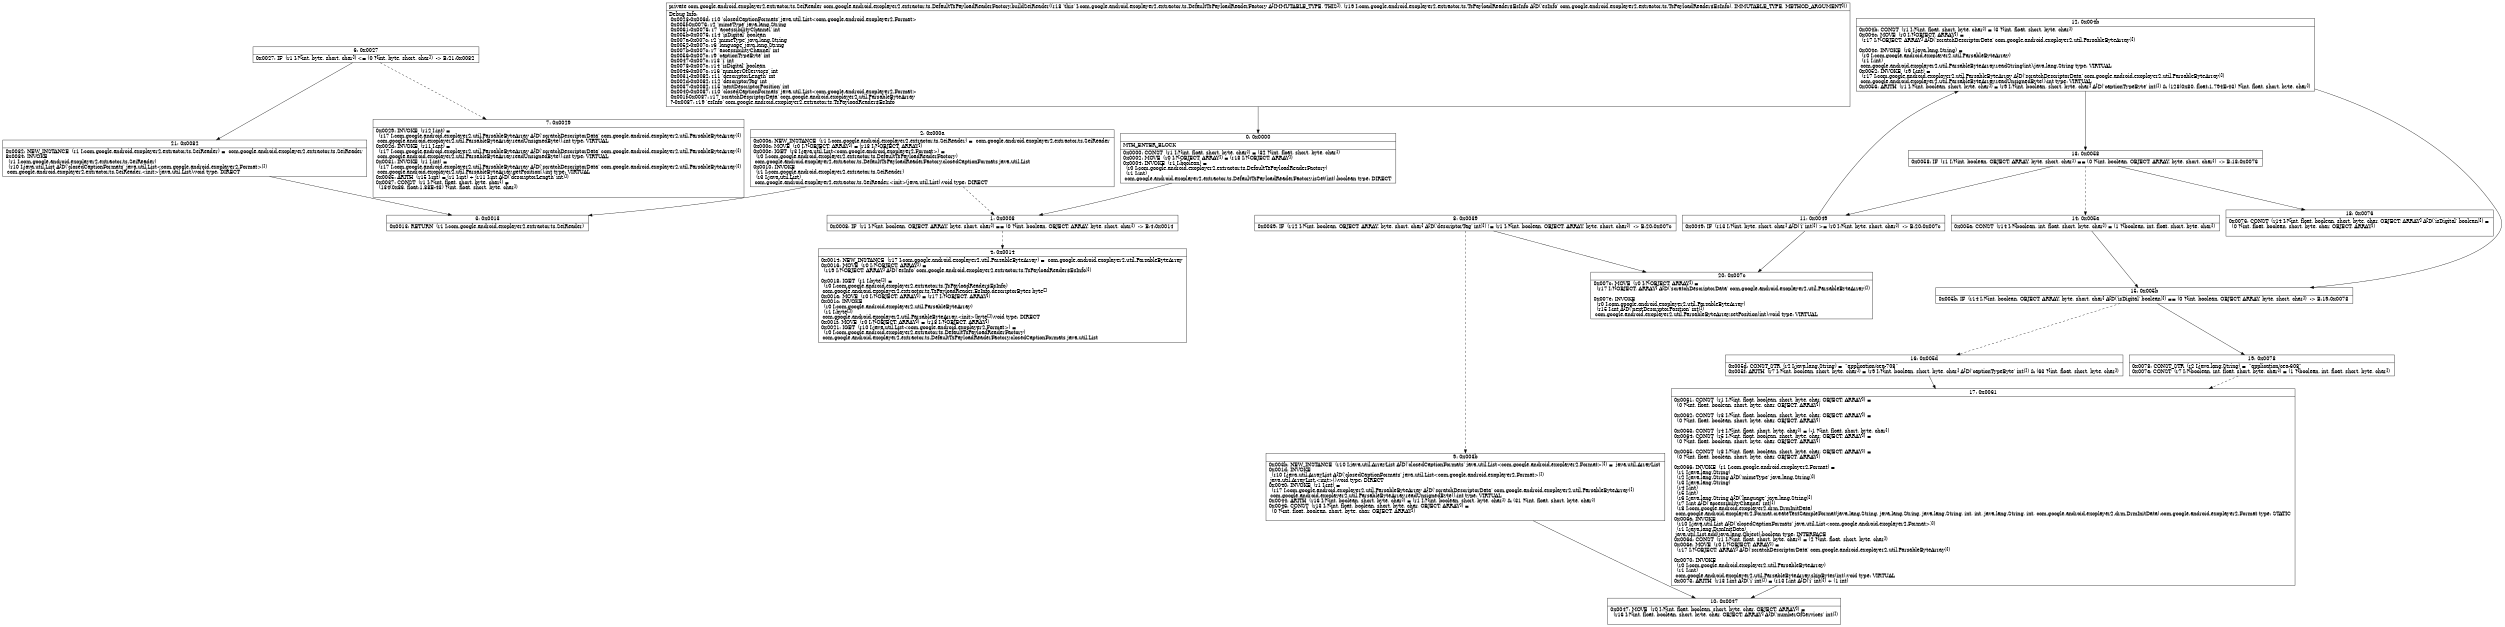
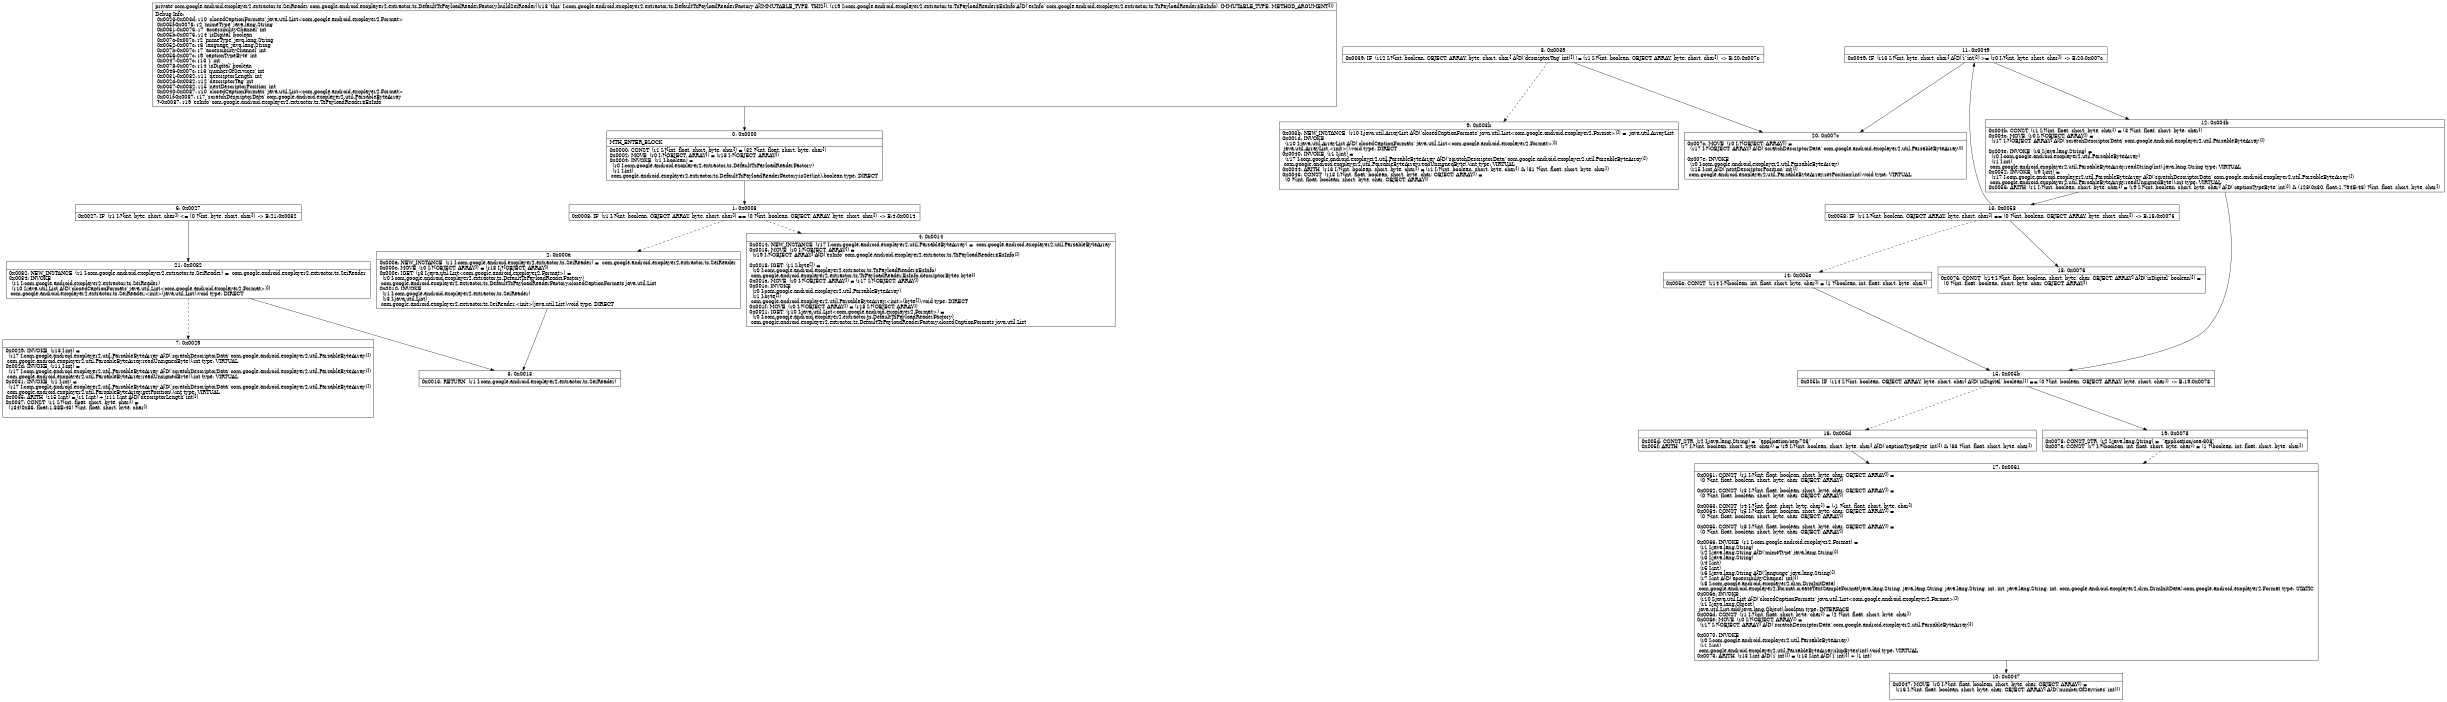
  digraph {
    node [shape=record]
    n1 [label="{0\:\ 0x0000|MTH_ENTER_BLOCK\l|0x0000: CONST  (r1 I:?[int, float, short, byte, char]) = (32 ?[int, float, short, byte, char]) \l0x0002: MOVE  (r0 I:?[OBJECT, ARRAY]) = (r18 I:?[OBJECT, ARRAY]) \l0x0004: INVOKE  (r1 I:boolean) = \l  (r0 I:com.google.android.exoplayer2.extractor.ts.DefaultTsPayloadReaderFactory)\l  (r1 I:int)\l com.google.android.exoplayer2.extractor.ts.DefaultTsPayloadReaderFactory.isSet(int):boolean type: DIRECT \l}"]
    n2 [label="{1\:\ 0x0008|0x0008: IF  (r1 I:?[int, boolean, OBJECT, ARRAY, byte, short, char]) == (0 ?[int, boolean, OBJECT, ARRAY, byte, short, char])  \-\> B:4:0x0014 \l}"]
    n3 [label="{2\:\ 0x000a|0x000a: NEW_INSTANCE  (r1 I:com.google.android.exoplayer2.extractor.ts.SeiReader) =  com.google.android.exoplayer2.extractor.ts.SeiReader \l0x000c: MOVE  (r0 I:?[OBJECT, ARRAY]) = (r18 I:?[OBJECT, ARRAY]) \l0x000e: IGET  (r3 I:java.util.List\<com.google.android.exoplayer2.Format\>) = \l  (r0 I:com.google.android.exoplayer2.extractor.ts.DefaultTsPayloadReaderFactory)\l com.google.android.exoplayer2.extractor.ts.DefaultTsPayloadReaderFactory.closedCaptionFormats java.util.List \l0x0010: INVOKE  \l  (r1 I:com.google.android.exoplayer2.extractor.ts.SeiReader)\l  (r3 I:java.util.List)\l com.google.android.exoplayer2.extractor.ts.SeiReader.\<init\>(java.util.List):void type: DIRECT \l}"]
    n4 [label="{4\:\ 0x0014|0x0014: NEW_INSTANCE  (r17 I:com.google.android.exoplayer2.util.ParsableByteArray) =  com.google.android.exoplayer2.util.ParsableByteArray \l0x0016: MOVE  (r0 I:?[OBJECT, ARRAY]) = \l  (r19 I:?[OBJECT, ARRAY] A[D('esInfo' com.google.android.exoplayer2.extractor.ts.TsPayloadReader$EsInfo)])\l \l0x0018: IGET  (r1 I:byte[]) = \l  (r0 I:com.google.android.exoplayer2.extractor.ts.TsPayloadReader$EsInfo)\l com.google.android.exoplayer2.extractor.ts.TsPayloadReader.EsInfo.descriptorBytes byte[] \l0x001a: MOVE  (r0 I:?[OBJECT, ARRAY]) = (r17 I:?[OBJECT, ARRAY]) \l0x001c: INVOKE  \l  (r0 I:com.google.android.exoplayer2.util.ParsableByteArray)\l  (r1 I:byte[])\l com.google.android.exoplayer2.util.ParsableByteArray.\<init\>(byte[]):void type: DIRECT \l0x001f: MOVE  (r0 I:?[OBJECT, ARRAY]) = (r18 I:?[OBJECT, ARRAY]) \l0x0021: IGET  (r10 I:java.util.List\<com.google.android.exoplayer2.Format\>) = \l  (r0 I:com.google.android.exoplayer2.extractor.ts.DefaultTsPayloadReaderFactory)\l com.google.android.exoplayer2.extractor.ts.DefaultTsPayloadReaderFactory.closedCaptionFormats java.util.List \l}"]
    n5 [label="{3\:\ 0x0013|0x0013: RETURN  (r1 I:com.google.android.exoplayer2.extractor.ts.SeiReader) \l}"]
    n6 [label="{6\:\ 0x0027|0x0027: IF  (r1 I:?[int, byte, short, char]) \<= (0 ?[int, byte, short, char])  \-\> B:21:0x0082 \l}"]
-   n7 [label="{7\:\ 0x0029|0x0029: INVOKE  (r12 I:int) = \l  (r17 I:com.google.android.exoplayer2.util.ParsableByteArray A[D('scratchDescriptorData' com.google.android.exoplayer2.util.ParsableByteArray)])\l com.google.android.exoplayer2.util.ParsableByteArray.readUnsignedByte():int type: VIRTUAL \l0x002d: INVOKE  (r11 I:int) = \l  (r17 I:com.google.android.exoplayer2.util.ParsableByteArray A[D('scratchDescriptorData' com.google.android.exoplayer2.util.ParsableByteArray)])\l com.google.android.exoplayer2.util.ParsableByteArray.readUnsignedByte():int type: VIRTUAL \l0x0031: INVOKE  (r1 I:int) = \l  (r17 I:com.google.android.exoplayer2.util.ParsableByteArray A[D('scratchDescriptorData' com.google.android.exoplayer2.util.ParsableByteArray)])\l com.google.android.exoplayer2.util.ParsableByteArray.getPosition():int type: VIRTUAL \l0x0035: ARITH  (r15 I:int) = (r1 I:int) + (r11 I:int A[D('descriptorLength' int)]) \l0x0037: CONST  (r1 I:?[int, float, short, byte, char]) = \l  (134(0x86, float:1.88E\-43) ?[int, float, short, byte, char])\l \l}"]
-   n8 [label="{21\:\ 0x0082|0x0082: NEW_INSTANCE  (r1 I:com.google.android.exoplayer2.extractor.ts.SeiReader) =  com.google.android.exoplayer2.extractor.ts.SeiReader \l8x0084: INVOKE  \l  (r1 I:com.google.android.exoplayer2.extractor.ts.SeiReader)\l  (r10 I:java.util.List A[D('closedCaptionFormats' java.util.List\<com.google.android.exoplayer2.Format\>)])\l com.google.android.exoplayer2.extractor.ts.SeiReader.\<init\>(java.util.List):void type: DIRECT \l}"]
+   n7 [label="{7\:\ 0x0029|0x0029: INVOKE  (r13 I:int) = \l  (r17 I:com.google.android.exoplayer2.util.ParsableByteArray A[D('scratchDescriptorData' com.google.android.exoplayer2.util.ParsableByteArray)])\l com.google.android.exoplayer2.util.ParsableByteArray.readUnsignedByte():int type: VIRTUAL \l0x002d: INVOKE  (r11 I:int) = \l  (r17 I:com.google.android.exoplayer2.util.ParsableByteArray A[D('scratchDescriptorData' com.google.android.exoplayer2.util.ParsableByteArray)])\l com.google.android.exoplayer2.util.ParsableByteArray.readUnsignedByte():int type: VIRTUAL \l0x0031: INVOKE  (r1 I:int) = \l  (r17 I:com.google.android.exoplayer2.util.ParsableByteArray A[D('scratchDescriptorData' com.google.android.exoplayer2.util.ParsableByteArray)])\l com.google.android.exoplayer2.util.ParsableByteArray.getPosition():int type: VIRTUAL \l0x0035: ARITH  (r15 I:int) = (r1 I:int) + (r11 I:int A[D('descriptorLength' int)]) \l0x0037: CONST  (r1 I:?[int, float, short, byte, char]) = \l  (134(0x86, float:1.88E\-43) ?[int, float, short, byte, char])\l \l}"]
+   n8 [label="{21\:\ 0x0082|0x0082: NEW_INSTANCE  (r1 I:com.google.android.exoplayer2.extractor.ts.SeiReader) =  com.google.android.exoplayer2.extractor.ts.SeiReader \l0x0084: INVOKE  \l  (r1 I:com.google.android.exoplayer2.extractor.ts.SeiReader)\l  (r10 I:java.util.List A[D('closedCaptionFormats' java.util.List\<com.google.android.exoplayer2.Format\>)])\l com.google.android.exoplayer2.extractor.ts.SeiReader.\<init\>(java.util.List):void type: DIRECT \l}"]
    n9 [label="{8\:\ 0x0039|0x0039: IF  (r12 I:?[int, boolean, OBJECT, ARRAY, byte, short, char] A[D('descriptorTag' int)]) != (r1 I:?[int, boolean, OBJECT, ARRAY, byte, short, char])  \-\> B:20:0x007c \l}"]
    n10 [label="{9\:\ 0x003b|0x003b: NEW_INSTANCE  (r10 I:java.util.ArrayList A[D('closedCaptionFormats' java.util.List\<com.google.android.exoplayer2.Format\>)]) =  java.util.ArrayList \l0x001d: INVOKE  \l  (r10 I:java.util.ArrayList A[D('closedCaptionFormats' java.util.List\<com.google.android.exoplayer2.Format\>)])\l java.util.ArrayList.\<init\>():void type: DIRECT \l0x0040: INVOKE  (r1 I:int) = \l  (r17 I:com.google.android.exoplayer2.util.ParsableByteArray A[D('scratchDescriptorData' com.google.android.exoplayer2.util.ParsableByteArray)])\l com.google.android.exoplayer2.util.ParsableByteArray.readUnsignedByte():int type: VIRTUAL \l0x0044: ARITH  (r16 I:?[int, boolean, short, byte, char]) = (r1 I:?[int, boolean, short, byte, char]) & (31 ?[int, float, short, byte, char]) \l0x0046: CONST  (r13 I:?[int, float, boolean, short, byte, char, OBJECT, ARRAY]) = \l  (0 ?[int, float, boolean, short, byte, char, OBJECT, ARRAY])\l \l}"]
    n11 [label="{20\:\ 0x007c|0x007c: MOVE  (r0 I:?[OBJECT, ARRAY]) = \l  (r17 I:?[OBJECT, ARRAY] A[D('scratchDescriptorData' com.google.android.exoplayer2.util.ParsableByteArray)])\l \l0x007e: INVOKE  \l  (r0 I:com.google.android.exoplayer2.util.ParsableByteArray)\l  (r15 I:int A[D('nextDescriptorPosition' int)])\l com.google.android.exoplayer2.util.ParsableByteArray.setPosition(int):void type: VIRTUAL \l}"]
    n12 [label="{10\:\ 0x0047|0x0047: MOVE  (r0 I:?[int, float, boolean, short, byte, char, OBJECT, ARRAY]) = \l  (r16 I:?[int, float, boolean, short, byte, char, OBJECT, ARRAY] A[D('numberOfServices' int)])\l \l}"]
    n13 [label="{11\:\ 0x0049|0x0049: IF  (r13 I:?[int, byte, short, char] A[D('i' int)]) \>= (r0 I:?[int, byte, short, char])  \-\> B:20:0x007c \l}"]
    n14 [label="{12\:\ 0x004b|0x004b: CONST  (r1 I:?[int, float, short, byte, char]) = (3 ?[int, float, short, byte, char]) \l0x004c: MOVE  (r0 I:?[OBJECT, ARRAY]) = \l  (r17 I:?[OBJECT, ARRAY] A[D('scratchDescriptorData' com.google.android.exoplayer2.util.ParsableByteArray)])\l \l0x004e: INVOKE  (r6 I:java.lang.String) = \l  (r0 I:com.google.android.exoplayer2.util.ParsableByteArray)\l  (r1 I:int)\l com.google.android.exoplayer2.util.ParsableByteArray.readString(int):java.lang.String type: VIRTUAL \l0x0052: INVOKE  (r9 I:int) = \l  (r17 I:com.google.android.exoplayer2.util.ParsableByteArray A[D('scratchDescriptorData' com.google.android.exoplayer2.util.ParsableByteArray)])\l com.google.android.exoplayer2.util.ParsableByteArray.readUnsignedByte():int type: VIRTUAL \l0x0056: ARITH  (r1 I:?[int, boolean, short, byte, char]) = (r9 I:?[int, boolean, short, byte, char] A[D('captionTypeByte' int)]) & (128(0x80, float:1.794E\-43) ?[int, float, short, byte, char]) \l}"]
    n15 [label="{13\:\ 0x0058|0x0058: IF  (r1 I:?[int, boolean, OBJECT, ARRAY, byte, short, char]) == (0 ?[int, boolean, OBJECT, ARRAY, byte, short, char])  \-\> B:18:0x0076 \l}"]
    n16 [label="{15\:\ 0x005b|0x005b: IF  (r14 I:?[int, boolean, OBJECT, ARRAY, byte, short, char] A[D('isDigital' boolean)]) == (0 ?[int, boolean, OBJECT, ARRAY, byte, short, char])  \-\> B:19:0x0078 \l}"]
    n17 [label="{14\:\ 0x005a|0x005a: CONST  (r14 I:?[boolean, int, float, short, byte, char]) = (1 ?[boolean, int, float, short, byte, char]) \l}"]
    n18 [label="{18\:\ 0x0076|0x0076: CONST  (r14 I:?[int, float, boolean, short, byte, char, OBJECT, ARRAY] A[D('isDigital' boolean)]) = \l  (0 ?[int, float, boolean, short, byte, char, OBJECT, ARRAY])\l \l}"]
    n19 [label="{16\:\ 0x005d|0x005d: CONST_STR  (r2 I:java.lang.String) =  \"application\/cea\-708\" \l0x005f: ARITH  (r7 I:?[int, boolean, short, byte, char]) = (r9 I:?[int, boolean, short, byte, char] A[D('captionTypeByte' int)]) & (63 ?[int, float, short, byte, char]) \l}"]
    n20 [label="{19\:\ 0x0078|0x0078: CONST_STR  (r2 I:java.lang.String) =  \"application\/cea\-608\" \l0x007a: CONST  (r7 I:?[boolean, int, float, short, byte, char]) = (1 ?[boolean, int, float, short, byte, char]) \l}"]
-   n21 [label="{17\:\ 0x0061|0x0061: CONST  (r1 I:?[int, float, boolean, short, byte, char, OBJECT, ARRAY]) = \l  (0 ?[int, float, boolean, short, byte, char, OBJECT, ARRAY])\l \l0x0062: CONST  (r3 I:?[int, float, boolean, short, byte, char, OBJECT, ARRAY]) = \l  (0 ?[int, float, boolean, short, byte, char, OBJECT, ARRAY])\l \l0x0063: CONST  (r4 I:?[int, float, short, byte, char]) = (\-1 ?[int, float, short, byte, char]) \l0x0064: CONST  (r5 I:?[int, float, boolean, short, byte, char, OBJECT, ARRAY]) = \l  (0 ?[int, float, boolean, short, byte, char, OBJECT, ARRAY])\l \l0x0065: CONST  (r8 I:?[int, float, boolean, short, byte, char, OBJECT, ARRAY]) = \l  (0 ?[int, float, boolean, short, byte, char, OBJECT, ARRAY])\l \l0x0066: INVOKE  (r1 I:com.google.android.exoplayer2.Format) = \l  (r1 I:java.lang.String)\l  (r2 I:java.lang.String A[D('mimeType' java.lang.String)])\l  (r3 I:java.lang.String)\l  (r4 I:int)\l  (r5 I:int)\l  (r6 I:java.lang.String A[D('language' java.lang.String)])\l  (r7 I:int A[D('accessibilityChannel' int)])\l  (r8 I:com.google.android.exoplayer2.drm.DrmInitData)\l com.google.android.exoplayer2.Format.createTextSampleFormat(java.lang.String, java.lang.String, java.lang.String, int, int, java.lang.String, int, com.google.android.exoplayer2.drm.DrmInitData):com.google.android.exoplayer2.Format type: STATIC \l0x006a: INVOKE  \l  (r10 I:java.util.List A[D('closedCaptionFormats' java.util.List\<com.google.android.exoplayer2.Format\>)])\l  (r1 I:java.lang.DrmInitData)\l java.util.List.add(java.lang.Object):boolean type: INTERFACE \l0x006d: CONST  (r1 I:?[int, float, short, byte, char]) = (2 ?[int, float, short, byte, char]) \l0x006e: MOVE  (r0 I:?[OBJECT, ARRAY]) = \l  (r17 I:?[OBJECT, ARRAY] A[D('scratchDescriptorData' com.google.android.exoplayer2.util.ParsableByteArray)])\l \l0x0070: INVOKE  \l  (r0 I:com.google.android.exoplayer2.util.ParsableByteArray)\l  (r1 I:int)\l com.google.android.exoplayer2.util.ParsableByteArray.skipBytes(int):void type: VIRTUAL \l0x0073: ARITH  (r13 I:int A[D('i' int)]) = (r13 I:int A[D('i' int)]) + (1 int) \l}"]
+   n21 [label="{17\:\ 0x0061|0x0061: CONST  (r1 I:?[int, float, boolean, short, byte, char, OBJECT, ARRAY]) = \l  (0 ?[int, float, boolean, short, byte, char, OBJECT, ARRAY])\l \l0x0062: CONST  (r3 I:?[int, float, boolean, short, byte, char, OBJECT, ARRAY]) = \l  (0 ?[int, float, boolean, short, byte, char, OBJECT, ARRAY])\l \l0x0063: CONST  (r4 I:?[int, float, short, byte, char]) = (\-1 ?[int, float, short, byte, char]) \l0x0064: CONST  (r5 I:?[int, float, boolean, short, byte, char, OBJECT, ARRAY]) = \l  (0 ?[int, float, boolean, short, byte, char, OBJECT, ARRAY])\l \l0x0065: CONST  (r8 I:?[int, float, boolean, short, byte, char, OBJECT, ARRAY]) = \l  (0 ?[int, float, boolean, short, byte, char, OBJECT, ARRAY])\l \l0x0066: INVOKE  (r1 I:com.google.android.exoplayer2.Format) = \l  (r1 I:java.lang.String)\l  (r2 I:java.lang.String A[D('mimeType' java.lang.String)])\l  (r3 I:java.lang.String)\l  (r4 I:int)\l  (r5 I:int)\l  (r6 I:java.lang.String A[D('language' java.lang.String)])\l  (r7 I:int A[D('accessibilityChannel' int)])\l  (r8 I:com.google.android.exoplayer2.drm.DrmInitData)\l com.google.android.exoplayer2.Format.createTextSampleFormat(java.lang.String, java.lang.String, java.lang.String, int, int, java.lang.String, int, com.google.android.exoplayer2.drm.DrmInitData):com.google.android.exoplayer2.Format type: STATIC \l0x006a: INVOKE  \l  (r10 I:java.util.List A[D('closedCaptionFormats' java.util.List\<com.google.android.exoplayer2.Format\>)])\l  (r1 I:java.lang.Object)\l java.util.List.add(java.lang.Object):boolean type: INTERFACE \l0x006d: CONST  (r1 I:?[int, float, short, byte, char]) = (2 ?[int, float, short, byte, char]) \l0x006e: MOVE  (r0 I:?[OBJECT, ARRAY]) = \l  (r17 I:?[OBJECT, ARRAY] A[D('scratchDescriptorData' com.google.android.exoplayer2.util.ParsableByteArray)])\l \l0x0070: INVOKE  \l  (r0 I:com.google.android.exoplayer2.util.ParsableByteArray)\l  (r1 I:int)\l com.google.android.exoplayer2.util.ParsableByteArray.skipBytes(int):void type: VIRTUAL \l0x0073: ARITH  (r13 I:int A[D('i' int)]) = (r13 I:int A[D('i' int)]) + (1 int) \l}"]
    n22 [label="{private com.google.android.exoplayer2.extractor.ts.SeiReader com.google.android.exoplayer2.extractor.ts.DefaultTsPayloadReaderFactory.buildSeiReader((r18 'this' I:com.google.android.exoplayer2.extractor.ts.DefaultTsPayloadReaderFactory A[IMMUTABLE_TYPE, THIS]), (r19 I:com.google.android.exoplayer2.extractor.ts.TsPayloadReader$EsInfo A[D('esInfo' com.google.android.exoplayer2.extractor.ts.TsPayloadReader$EsInfo), IMMUTABLE_TYPE, METHOD_ARGUMENT]))  | Debug Info:\l  0x0023\-0x003d: r10 'closedCaptionFormats' java.util.List\<com.google.android.exoplayer2.Format\>\l  0x005f\-0x0076: r2 'mimeType' java.lang.String\l  0x0061\-0x0076: r7 'accessibilityChannel' int\l  0x005b\-0x0076: r14 'isDigital' boolean\l  0x007a\-0x007c: r2 'mimeType' java.lang.String\l  0x0052\-0x007c: r6 'language' java.lang.String\l  0x007b\-0x007c: r7 'accessibilityChannel' int\l  0x0056\-0x007c: r9 'captionTypeByte' int\l  0x0047\-0x007c: r13 'i' int\l  0x0078\-0x007c: r14 'isDigital' boolean\l  0x0046\-0x007c: r16 'numberOfServices' int\l  0x0031\-0x0082: r11 'descriptorLength' int\l  0x002d\-0x0082: r12 'descriptorTag' int\l  0x0037\-0x0082: r15 'nextDescriptorPosition' int\l  0x0040\-0x0087: r10 'closedCaptionFormats' java.util.List\<com.google.android.exoplayer2.Format\>\l  0x001f\-0x0087: r17 'scratchDescriptorData' com.google.android.exoplayer2.util.ParsableByteArray\l  ?\-0x0087: r19 'esInfo' com.google.android.exoplayer2.extractor.ts.TsPayloadReader$EsInfo\l}"]
    n1 -> n2
-   n3 -> n2 [style=dashed]
+   n2 -> n3 [style=dashed]
    n2 -> n4 [style=dashed]
    n3 -> n5
-   n6 -> n7 [style=dashed]
+   n8 -> n7 [style=dashed]
    n6 -> n8
    n8 -> n5
    n9 -> n10 [style=dashed]
    n9 -> n11
-   n10 -> n12
    n13 -> n11
    n13 -> n14 [style=solid]
    n14 -> n15
    n14 -> n16
    n15 -> n13
    n15 -> n17 [style=dashed]
    n15 -> n18
    n16 -> n19 [style=dashed]
    n16 -> n20
    n17 -> n16
    n19 -> n21
    n20 -> n21 [style=dashed]
    n21 -> n12
    n22 -> n1
  }
